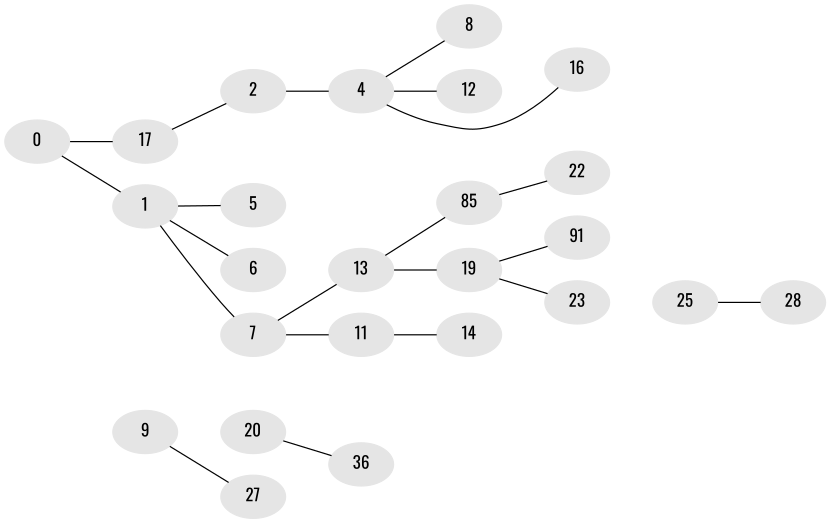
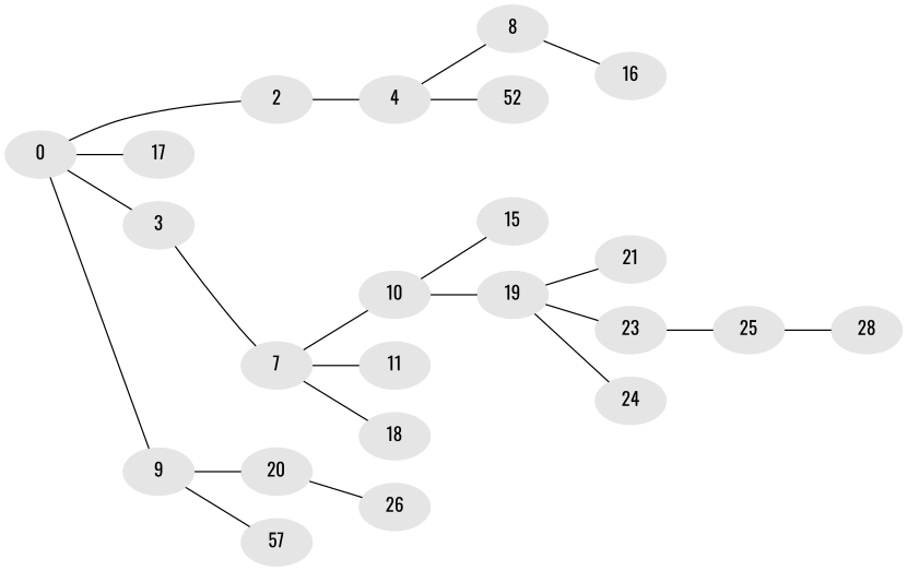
  graph {
    fontname=Oswald
    rankdir=LR
    node [color=gray90 fontname=Oswald style=filled]
    edge [fontname=Oswald weight=1.0]
    n1 [label=0]
    2
-   3 [label=1]
+   3
    9
    17
    4
-   5
-   6
    7
    20
-   27
+   27 [label=57]
    8
-   12
+   12 [label=52]
    16
-   10 [label=13]
+   10
    11
-   15 [label=85]
+   18
+   15
    19
-   14
-   26 [label=36]
-   22
-   21 [label=91]
+   26
+   21
    23
+   24
    25
    28
-   17 -- 2
+   n1 -- 2
    n1 -- 3
+   n1 -- 9
    n1 -- 17 [weight=2.0]
    2 -- 4
-   3 -- 5 [weight=3.0]
-   3 -- 6
    3 -- 7
+   9 -- 20 [weight=2.0]
    9 -- 27
    4 -- 8 [weight=2.0]
    4 -- 12
    7 -- 10
    7 -- 11 [weight=3.0]
+   7 -- 18
    20 -- 26
-   4 -- 16
+   8 -- 16
    10 -- 15
    10 -- 19
-   11 -- 14
-   15 -- 22
    19 -- 21
    19 -- 23
+   19 -- 24
+   23 -- 25
    25 -- 28
  }
